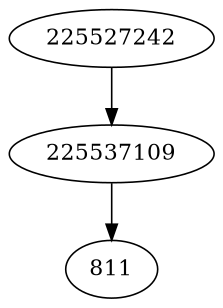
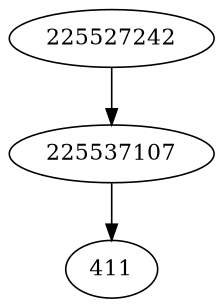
  strict digraph {
    225527242
-   225537109
-   811
+   225537109 [label=225537107]
+   811 [label=411]
    225527242 -> 225537109
    225537109 -> 811
  }
